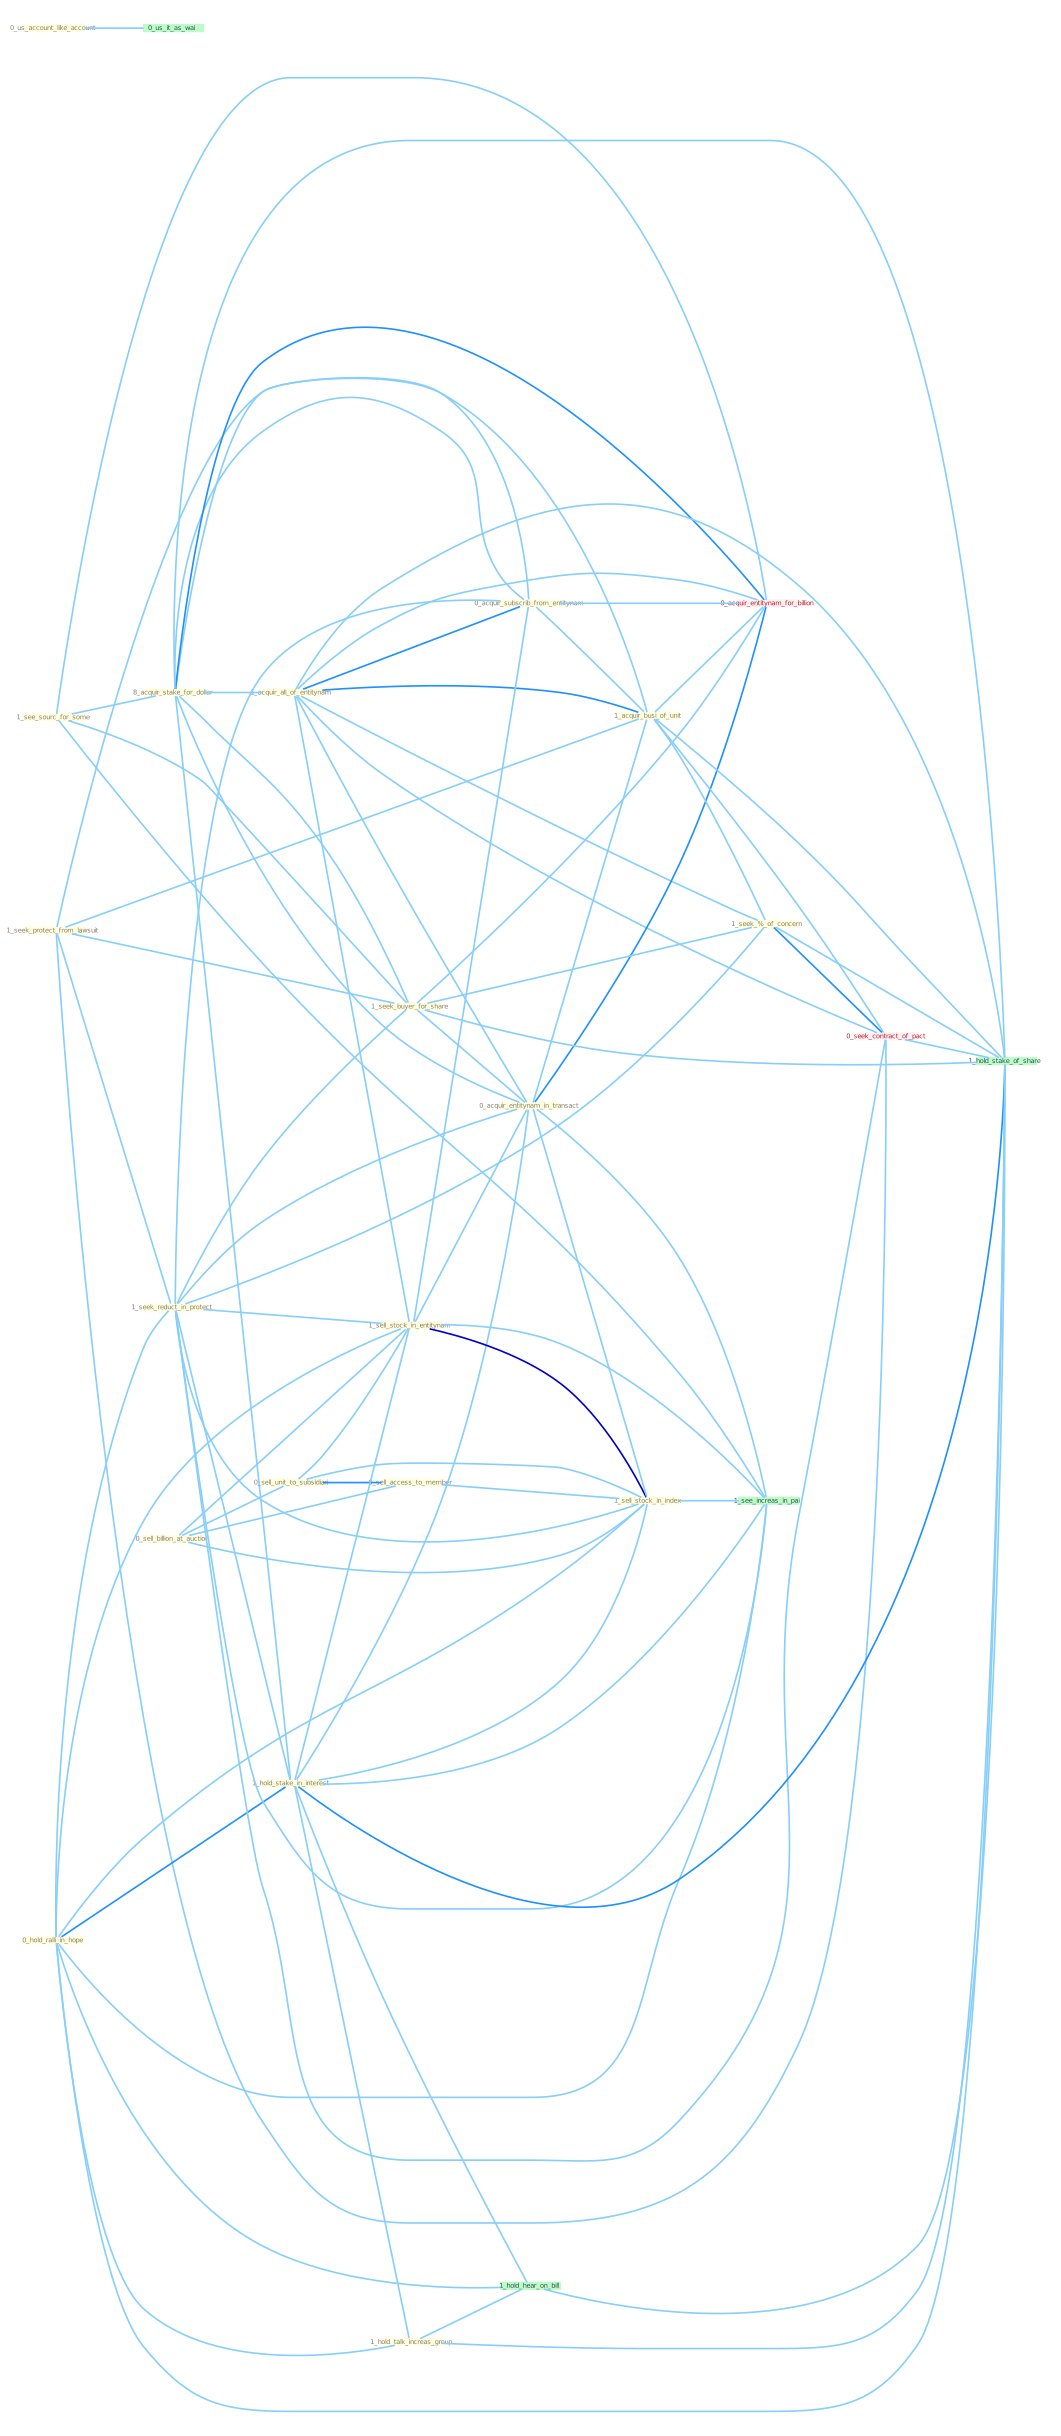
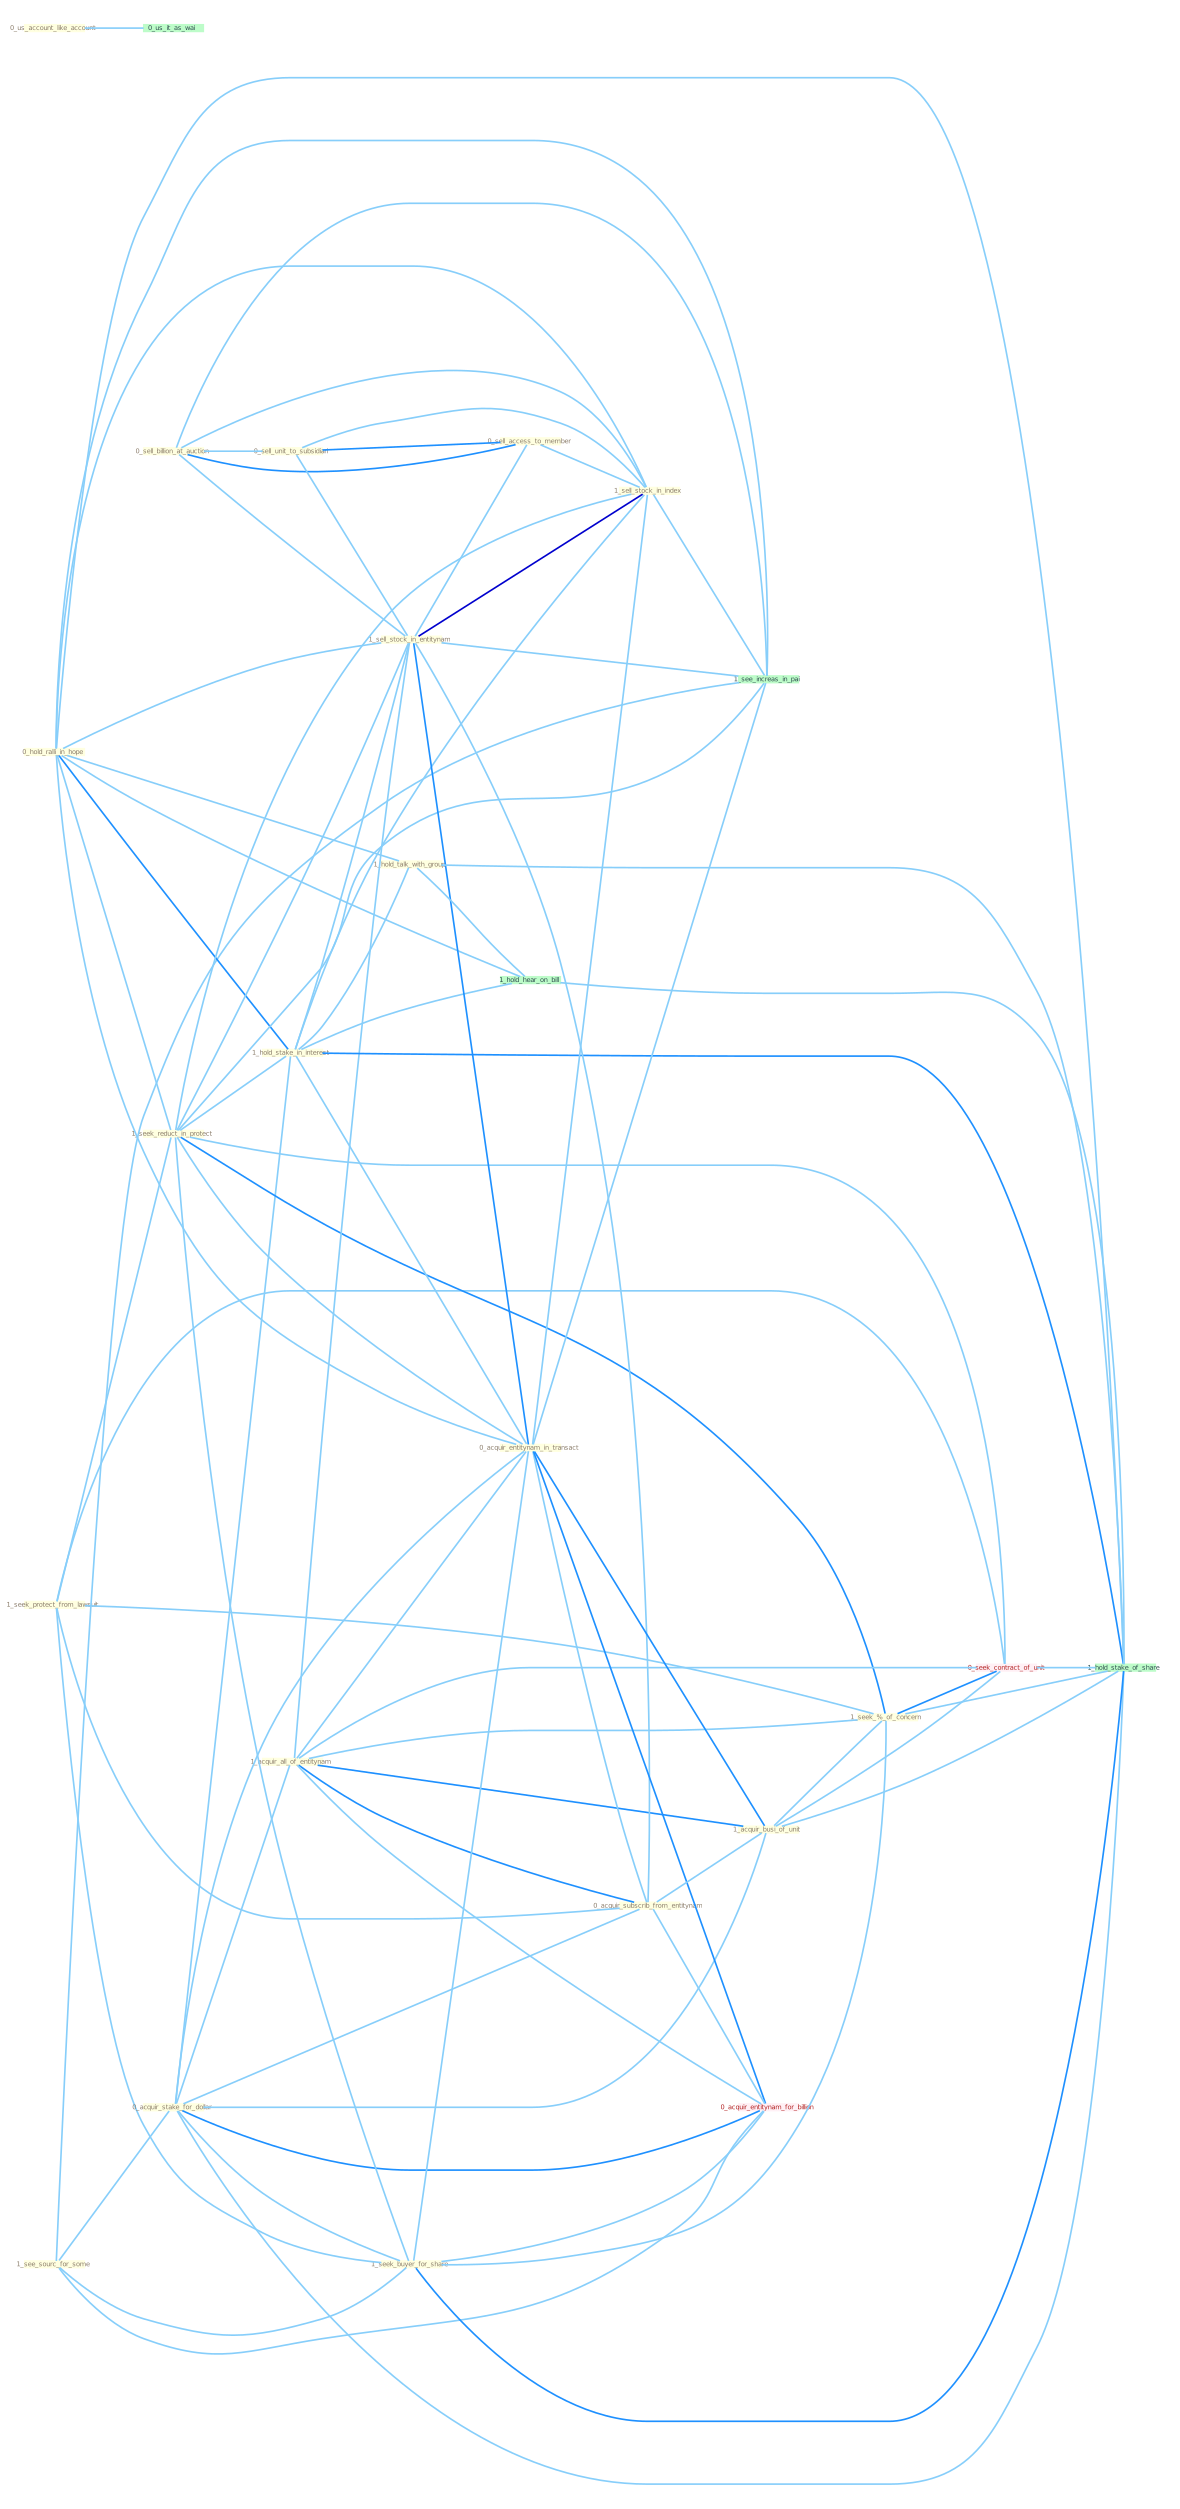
  graph {
    fontname="DejaVu Sans"
    rankdir=LR
    node [color="#ffffe0" fixedsize=true fontcolor="#8b7d6b" fontname="DejaVu Sans" fontsize=4 shape=polygon style=filled]
    edge [color="#87cefa" fontname="DejaVu Sans" w=1]
    "1_seek_protect_from_lawsuit " [height=.06 width=.5]
    "1_see_sourc_for_some " [height=.06 width=.5]
    "0_hold_ralli_in_hope " [height=.06 width=.5]
-   "0_acquir_stake_for_dollar " [height=.06 width=.5 label="8_acquir_stake_for_dollar"]
+   "0_acquir_stake_for_dollar " [height=.06 width=.5]
    "0_sell_billion_at_auction " [height=.06 width=.5]
    "1_seek_reduct_in_protect " [height=.06 width=.5]
    "0_sell_unit_to_subsidiari " [height=.06 width=.5]
    "1_acquir_all_of_entitynam " [height=.06 width=.5]
    "1_hold_stake_in_interest " [height=.06 width=.5]
    "1_sell_stock_in_entitynam " [height=.06 width=.5]
    "0_acquir_entitynam_in_transact " [height=.06 width=.5]
    "0_acquir_subscrib_from_entitynam " [height=.06 width=.5]
    "0_us_account_like_account " [height=.06 width=.5]
    "0_sell_access_to_member " [height=.06 width=.5]
    "1_acquir_busi_of_unit " [height=.06 width=.5]
    "1_seek_buyer_for_share " [height=.06 width=.5]
    "1_sell_stock_in_index " [height=.06 width=.5]
    "1_seek_%_of_concern " [height=.06 width=.5]
-   "1_hold_talk_with_group " [height=.06 width=.5 label="1_hold_talk_increas_group"]
-   "0_seek_contract_of_pact " [color="#fff0f5" fontcolor="#b22222" height=.06 width=.5]
+   "1_hold_talk_with_group " [height=.06 width=.5]
+   "0_seek_contract_of_pact " [color="#fff0f5" fontcolor="#b22222" height=.06 width=.5 label="0_seek_contract_of_unit"]
    "0_acquir_entitynam_for_billion " [color="#fff0f5" fontcolor="#b22222" height=.06 width=.5]
    "1_see_increas_in_pai " [color="#BDFCC9" fontcolor="#2f4f4f" height=.06 width=.5]
    "1_hold_hear_on_bill " [color="#BDFCC9" fontcolor="#2f4f4f" height=.06 width=.5]
    "1_hold_stake_of_share " [color="#BDFCC9" fontcolor="#2f4f4f" height=.06 width=.5]
    "0_us_it_as_wai " [color="#BDFCC9" fontcolor="#2f4f4f" height=.06 width=.5]
    subgraph sub_1 {
      "1_seek_protect_from_lawsuit "
      "1_see_sourc_for_some "
      "0_hold_ralli_in_hope "
      "0_acquir_stake_for_dollar "
      "0_sell_billion_at_auction "
      "1_seek_reduct_in_protect "
      "0_sell_unit_to_subsidiari "
      "1_acquir_all_of_entitynam "
      "1_hold_stake_in_interest "
      "1_sell_stock_in_entitynam "
      "0_acquir_entitynam_in_transact "
      "0_acquir_subscrib_from_entitynam "
      "0_us_account_like_account "
      "0_sell_access_to_member "
      "1_acquir_busi_of_unit "
      "1_seek_buyer_for_share "
      "1_sell_stock_in_index "
      "1_seek_%_of_concern "
      "1_hold_talk_with_group "
    }
    subgraph sub_2 {
      "0_seek_contract_of_pact "
      "0_acquir_entitynam_for_billion "
    }
    "1_seek_protect_from_lawsuit " -- "1_seek_reduct_in_protect "
    "1_seek_protect_from_lawsuit " -- "0_acquir_subscrib_from_entitynam "
    "1_seek_protect_from_lawsuit " -- "1_seek_buyer_for_share "
-   "1_seek_protect_from_lawsuit " -- "1_acquir_busi_of_unit "
+   "1_seek_protect_from_lawsuit " -- "1_seek_%_of_concern "
    "1_seek_protect_from_lawsuit " -- "0_seek_contract_of_pact "
    "1_see_sourc_for_some " -- "0_acquir_stake_for_dollar "
    "1_see_sourc_for_some " -- "1_seek_buyer_for_share "
    "1_see_sourc_for_some " -- "0_acquir_entitynam_for_billion "
    "1_see_sourc_for_some " -- "1_see_increas_in_pai "
    "0_hold_ralli_in_hope " -- "1_seek_reduct_in_protect "
    "0_hold_ralli_in_hope " -- "1_hold_stake_in_interest " [color="#1e90ff" w=2]
    "0_hold_ralli_in_hope " -- "1_sell_stock_in_entitynam "
+   "0_hold_ralli_in_hope " -- "0_acquir_entitynam_in_transact "
    "0_hold_ralli_in_hope " -- "1_sell_stock_in_index "
    "0_hold_ralli_in_hope " -- "1_hold_talk_with_group "
    "0_hold_ralli_in_hope " -- "1_see_increas_in_pai "
    "0_hold_ralli_in_hope " -- "1_hold_hear_on_bill "
    "0_hold_ralli_in_hope " -- "1_hold_stake_of_share "
    "0_acquir_stake_for_dollar " -- "1_acquir_all_of_entitynam "
    "0_acquir_stake_for_dollar " -- "1_hold_stake_in_interest "
    "0_acquir_stake_for_dollar " -- "0_acquir_entitynam_in_transact "
    "0_acquir_stake_for_dollar " -- "0_acquir_subscrib_from_entitynam "
    "0_acquir_stake_for_dollar " -- "1_acquir_busi_of_unit "
    "0_acquir_stake_for_dollar " -- "1_seek_buyer_for_share "
    "0_acquir_stake_for_dollar " -- "0_acquir_entitynam_for_billion " [color="#1e90ff" w=2]
    "0_acquir_stake_for_dollar " -- "1_hold_stake_of_share "
    "0_sell_billion_at_auction " -- "0_sell_unit_to_subsidiari "
    "0_sell_billion_at_auction " -- "1_sell_stock_in_entitynam "
-   "0_sell_billion_at_auction " -- "0_sell_access_to_member "
+   "0_sell_billion_at_auction " -- "0_sell_access_to_member " [color="#1e90ff"]
    "0_sell_billion_at_auction " -- "1_sell_stock_in_index "
    "1_seek_reduct_in_protect " -- "1_hold_stake_in_interest "
    "1_seek_reduct_in_protect " -- "1_sell_stock_in_entitynam "
    "1_seek_reduct_in_protect " -- "0_acquir_entitynam_in_transact "
    "1_seek_reduct_in_protect " -- "1_seek_buyer_for_share "
    "1_seek_reduct_in_protect " -- "1_sell_stock_in_index "
-   "1_seek_reduct_in_protect " -- "1_seek_%_of_concern "
+   "1_seek_reduct_in_protect " -- "1_seek_%_of_concern " [color="#1e90ff"]
    "1_seek_reduct_in_protect " -- "0_seek_contract_of_pact "
    "1_seek_reduct_in_protect " -- "1_see_increas_in_pai "
    "0_sell_unit_to_subsidiari " -- "1_sell_stock_in_entitynam "
    "0_sell_unit_to_subsidiari " -- "0_sell_access_to_member " [color="#1e90ff" w=2]
    "0_sell_unit_to_subsidiari " -- "1_sell_stock_in_index "
    "1_acquir_all_of_entitynam " -- "1_sell_stock_in_entitynam "
    "1_acquir_all_of_entitynam " -- "0_acquir_entitynam_in_transact "
    "1_acquir_all_of_entitynam " -- "0_acquir_subscrib_from_entitynam " [color="#1e90ff" w=2]
    "1_acquir_all_of_entitynam " -- "1_acquir_busi_of_unit " [color="#1e90ff" w=2]
    "1_acquir_all_of_entitynam " -- "1_seek_%_of_concern "
    "1_acquir_all_of_entitynam " -- "0_seek_contract_of_pact "
    "1_acquir_all_of_entitynam " -- "0_acquir_entitynam_for_billion "
-   "1_acquir_all_of_entitynam " -- "1_hold_stake_of_share "
    "1_hold_stake_in_interest " -- "1_sell_stock_in_entitynam "
    "1_hold_stake_in_interest " -- "0_acquir_entitynam_in_transact "
    "1_hold_stake_in_interest " -- "1_sell_stock_in_index "
    "1_hold_stake_in_interest " -- "1_hold_talk_with_group "
-   "1_hold_stake_in_interest " -- "1_see_increas_in_pai "
+   "0_sell_billion_at_auction " -- "1_see_increas_in_pai "
    "1_hold_stake_in_interest " -- "1_hold_hear_on_bill "
    "1_hold_stake_in_interest " -- "1_hold_stake_of_share " [color="#1e90ff" w=2]
-   "1_sell_stock_in_entitynam " -- "0_acquir_entitynam_in_transact "
+   "1_sell_stock_in_entitynam " -- "0_acquir_entitynam_in_transact " [color="#1e90ff"]
    "1_sell_stock_in_entitynam " -- "0_acquir_subscrib_from_entitynam "
+   "1_sell_stock_in_entitynam " -- "0_sell_access_to_member "
    "1_sell_stock_in_entitynam " -- "1_sell_stock_in_index " [color="#0000cd" w=3]
    "1_sell_stock_in_entitynam " -- "1_see_increas_in_pai "
-   "1_seek_reduct_in_protect " -- "0_acquir_subscrib_from_entitynam "
-   "0_acquir_entitynam_in_transact " -- "1_acquir_busi_of_unit "
+   "0_acquir_entitynam_in_transact " -- "0_acquir_subscrib_from_entitynam "
+   "0_acquir_entitynam_in_transact " -- "1_acquir_busi_of_unit " [color="#1e90ff"]
    "0_acquir_entitynam_in_transact " -- "1_sell_stock_in_index "
    "0_acquir_entitynam_in_transact " -- "0_acquir_entitynam_for_billion " [color="#1e90ff" w=2]
    "0_acquir_entitynam_in_transact " -- "1_see_increas_in_pai "
    "0_acquir_subscrib_from_entitynam " -- "1_acquir_busi_of_unit "
    "0_acquir_subscrib_from_entitynam " -- "0_acquir_entitynam_for_billion "
    "0_us_account_like_account " -- "0_us_it_as_wai "
    "0_sell_access_to_member " -- "1_sell_stock_in_index "
    "1_acquir_busi_of_unit " -- "1_seek_%_of_concern "
    "1_acquir_busi_of_unit " -- "0_seek_contract_of_pact "
-   "1_acquir_busi_of_unit " -- "0_acquir_entitynam_for_billion "
    "1_acquir_busi_of_unit " -- "1_hold_stake_of_share "
    "1_seek_buyer_for_share " -- "0_acquir_entitynam_in_transact "
    "1_seek_buyer_for_share " -- "1_seek_%_of_concern "
    "1_seek_buyer_for_share " -- "0_acquir_entitynam_for_billion "
-   "1_seek_buyer_for_share " -- "1_hold_stake_of_share "
+   "1_seek_buyer_for_share " -- "1_hold_stake_of_share " [color="#1e90ff"]
    "1_sell_stock_in_index " -- "1_see_increas_in_pai "
    "1_seek_%_of_concern " -- "0_seek_contract_of_pact " [color="#1e90ff" w=2]
    "1_seek_%_of_concern " -- "1_hold_stake_of_share "
    "1_hold_talk_with_group " -- "1_hold_hear_on_bill "
    "1_hold_talk_with_group " -- "1_hold_stake_of_share "
    "0_seek_contract_of_pact " -- "1_hold_stake_of_share "
    "1_hold_hear_on_bill " -- "1_hold_stake_of_share "
  }
